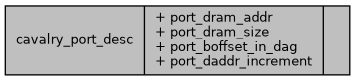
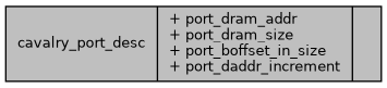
  digraph {
    rankdir=LR
-   n1 [color=black fillcolor=grey75 fontcolor=black fontname=Helvetica fontsize=10 height=0.2 label="{cavalry_port_desc\n|+ port_dram_addr\l+ port_dram_size\l+ port_boffset_in_dag\l+ port_daddr_increment\l|}" shape=record style=filled width=0.4]
+   n1 [color=black fillcolor=grey75 fontcolor=black fontname=Helvetica fontsize=10 height=0.2 label="{cavalry_port_desc\n|+ port_dram_addr\l+ port_dram_size\l+ port_boffset_in_size\l+ port_daddr_increment\l|}" shape=record style=filled width=0.4]
  }
